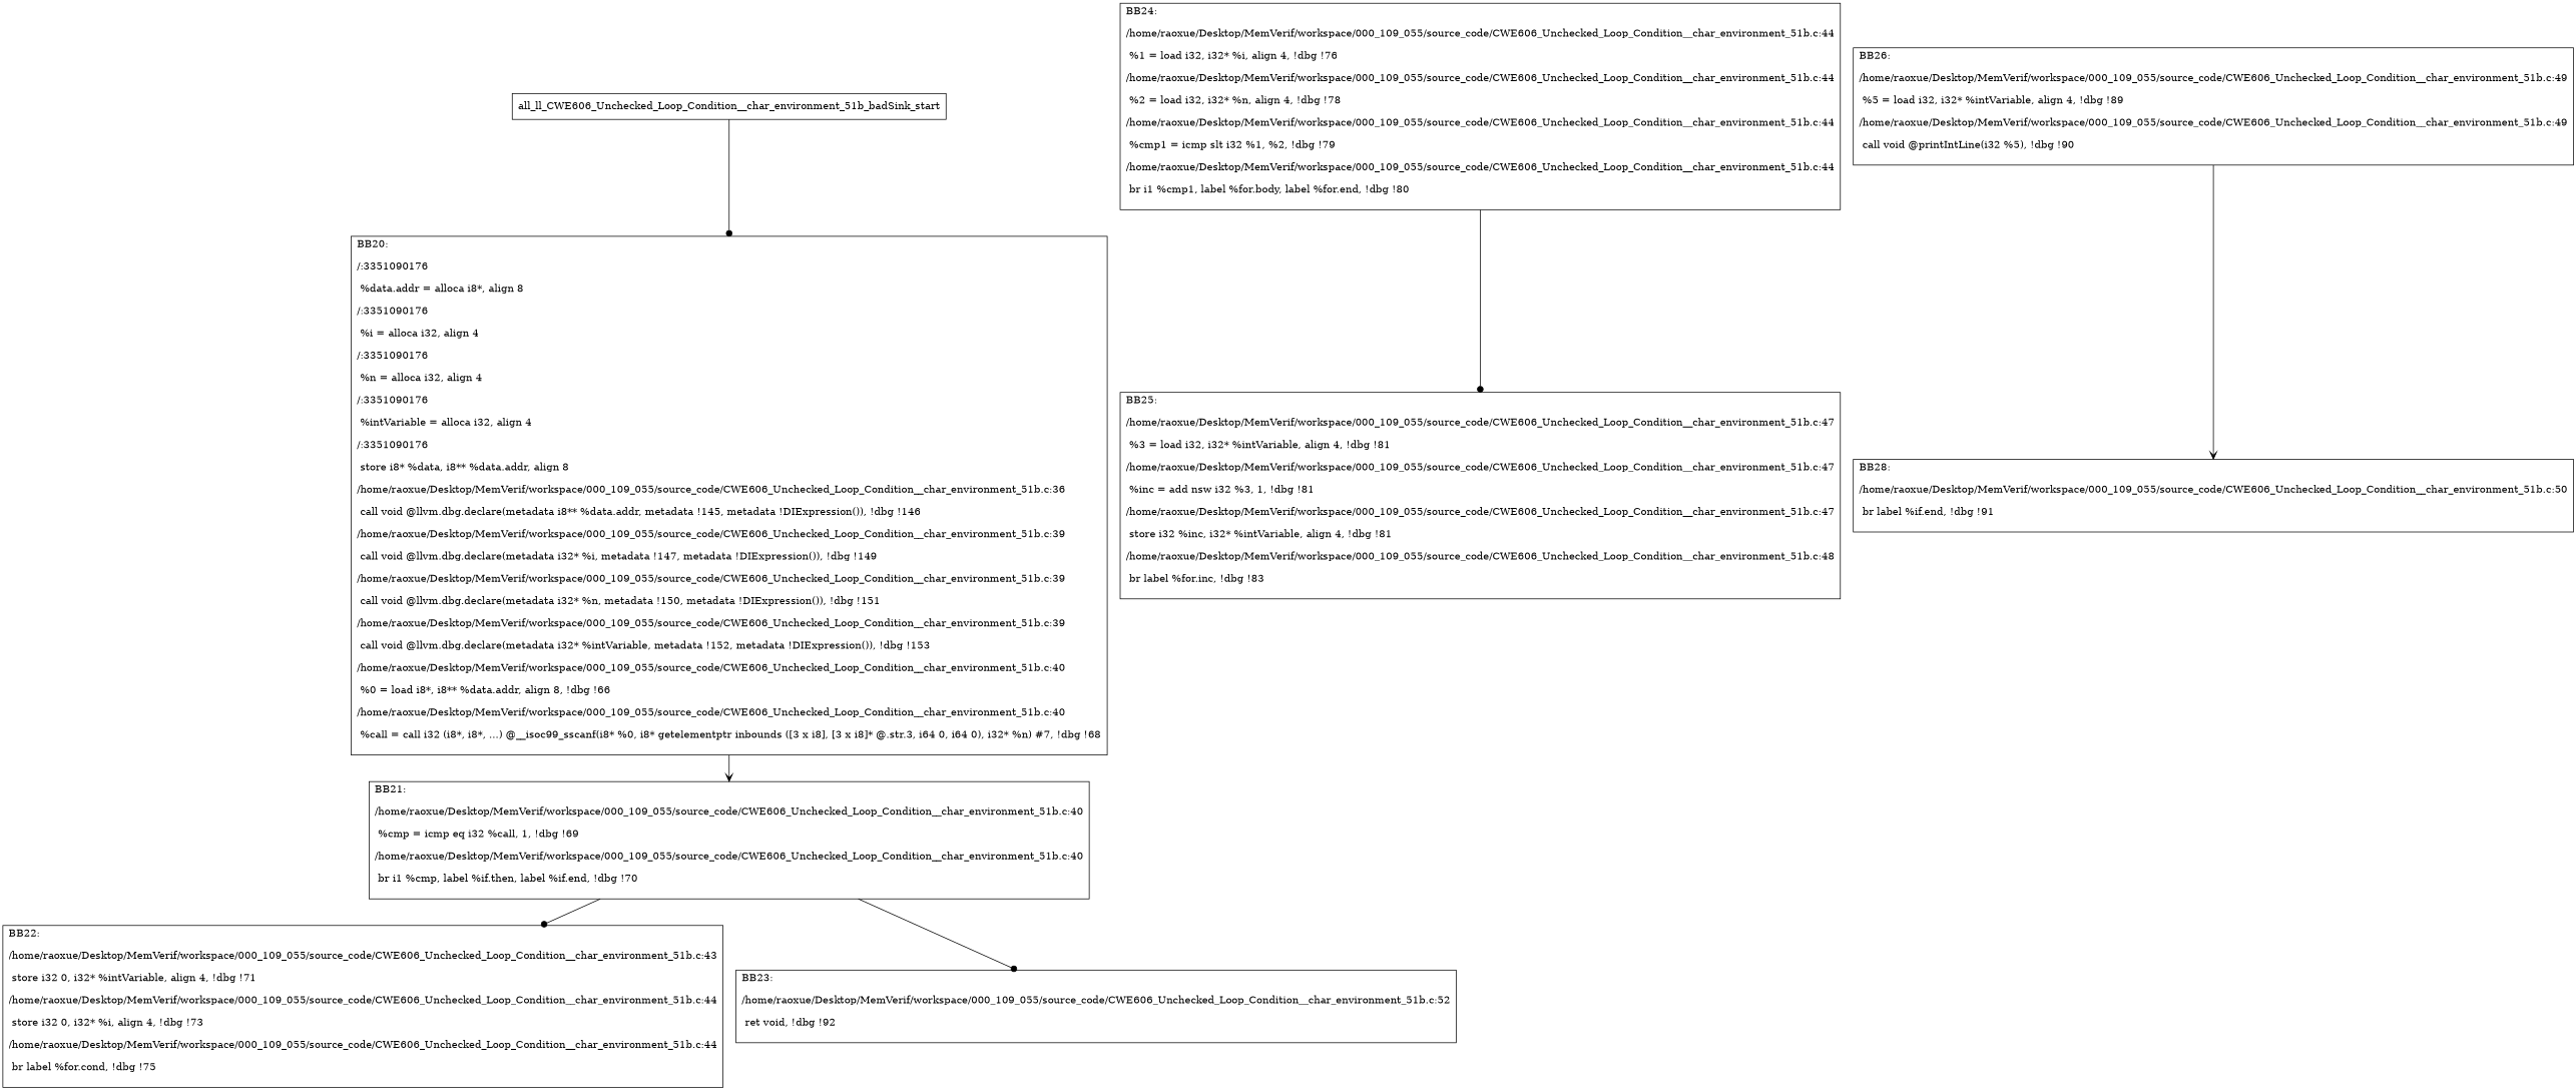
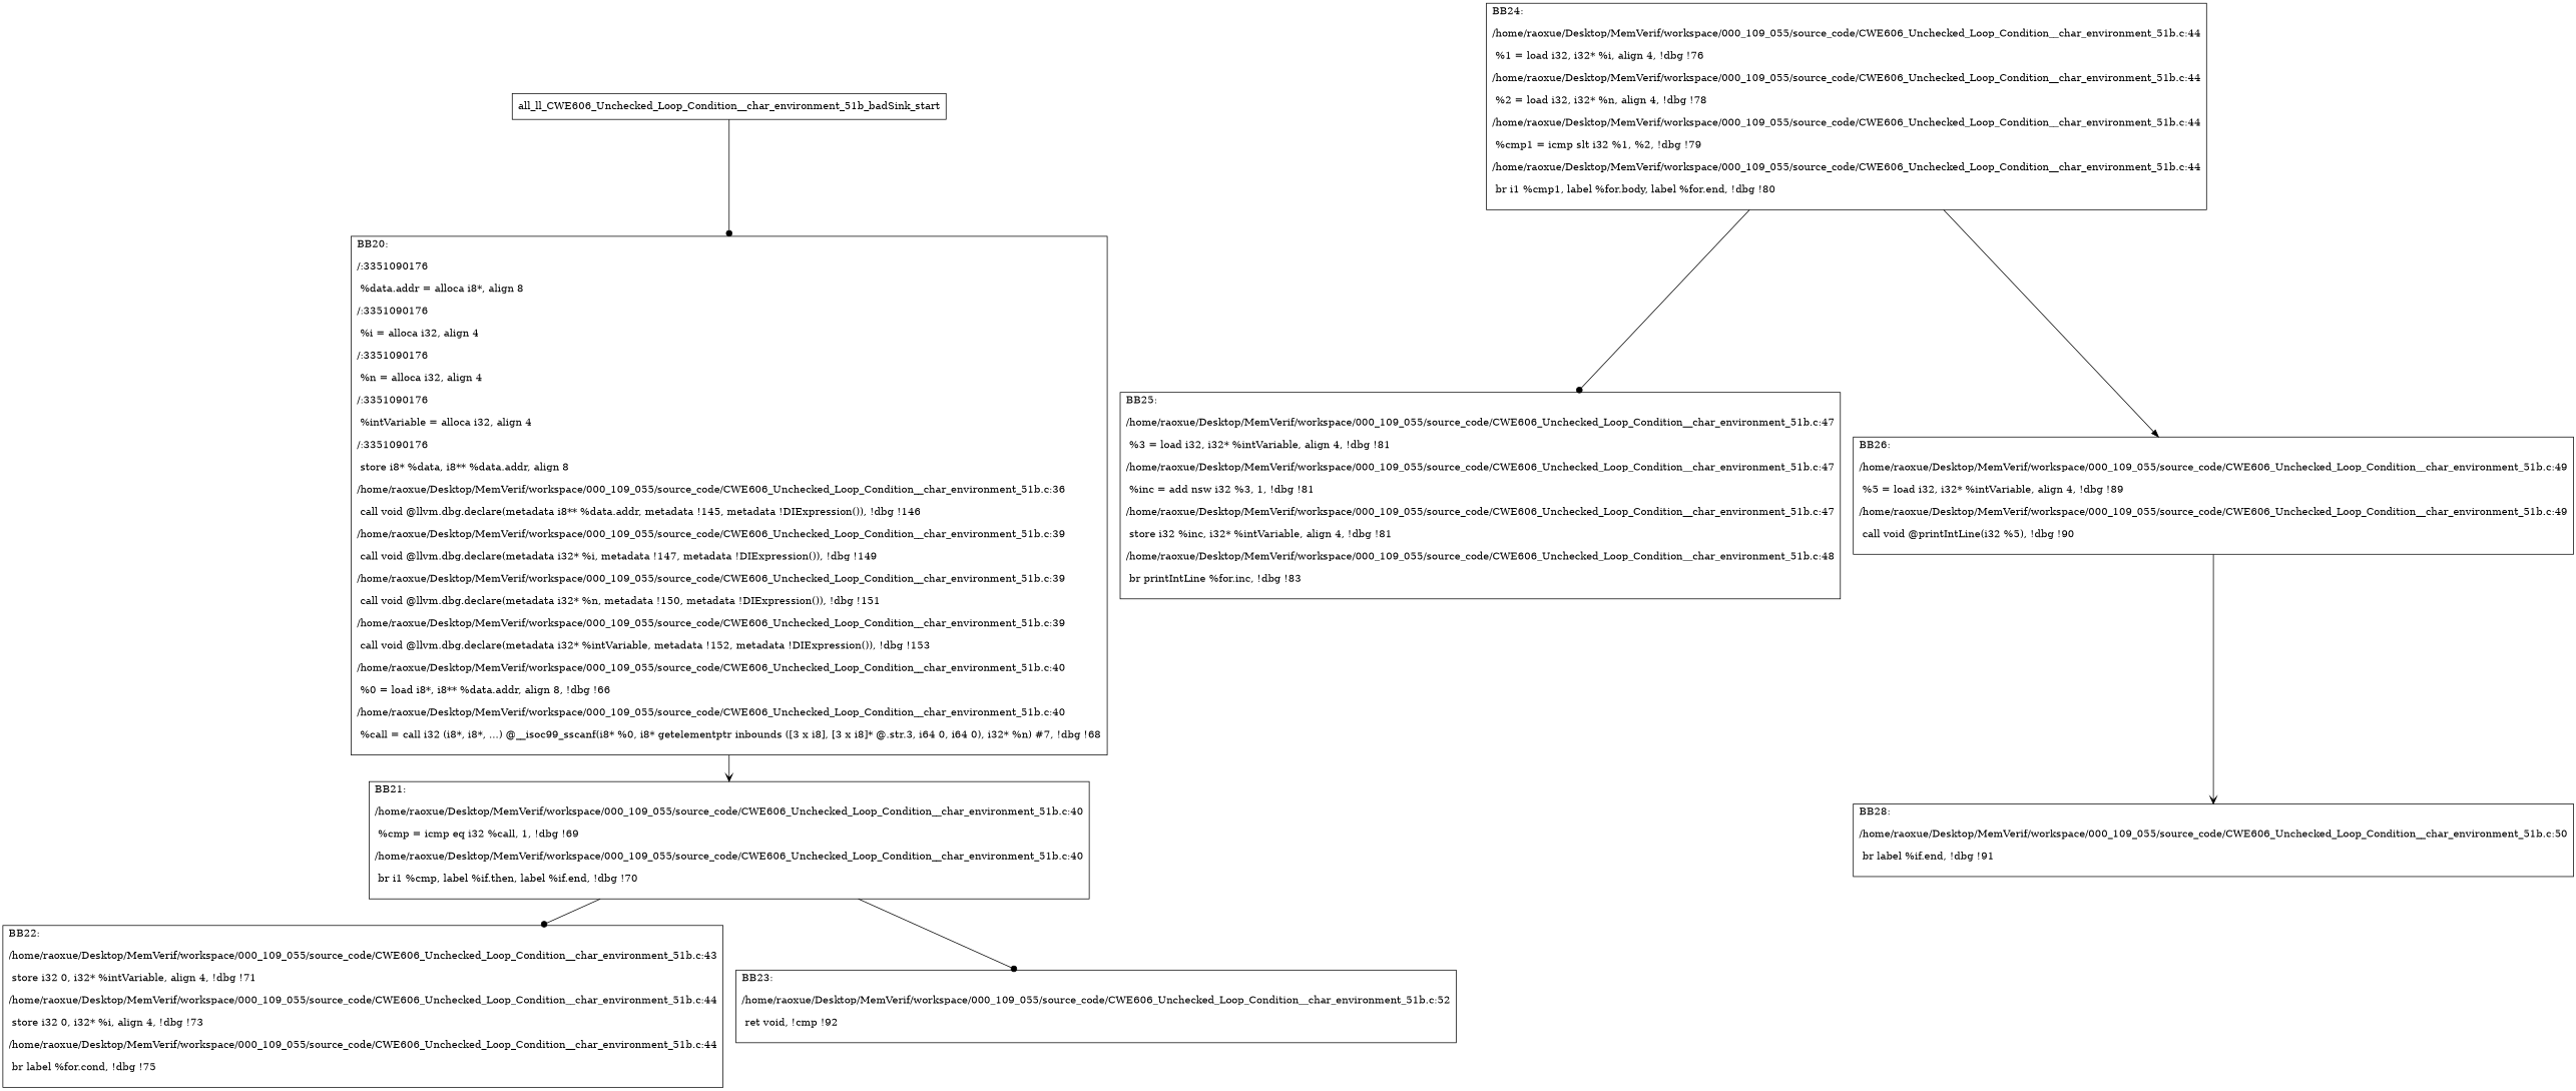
  digraph {
    node [shape=record]
    edge [arrowhead=dot]
    n1 [label="{all_ll_CWE606_Unchecked_Loop_Condition__char_environment_51b_badSink_start}"]
    n2 [label="{BB20:\l\l/:3351090176\l\n  %data.addr = alloca i8*, align 8\l\n/:3351090176\l\n  %i = alloca i32, align 4\l\n/:3351090176\l\n  %n = alloca i32, align 4\l\n/:3351090176\l\n  %intVariable = alloca i32, align 4\l\n/:3351090176\l\n  store i8* %data, i8** %data.addr, align 8\l\n/home/raoxue/Desktop/MemVerif/workspace/000_109_055/source_code/CWE606_Unchecked_Loop_Condition__char_environment_51b.c:36\l\n  call void @llvm.dbg.declare(metadata i8** %data.addr, metadata !145, metadata !DIExpression()), !dbg !146\l\n/home/raoxue/Desktop/MemVerif/workspace/000_109_055/source_code/CWE606_Unchecked_Loop_Condition__char_environment_51b.c:39\l\n  call void @llvm.dbg.declare(metadata i32* %i, metadata !147, metadata !DIExpression()), !dbg !149\l\n/home/raoxue/Desktop/MemVerif/workspace/000_109_055/source_code/CWE606_Unchecked_Loop_Condition__char_environment_51b.c:39\l\n  call void @llvm.dbg.declare(metadata i32* %n, metadata !150, metadata !DIExpression()), !dbg !151\l\n/home/raoxue/Desktop/MemVerif/workspace/000_109_055/source_code/CWE606_Unchecked_Loop_Condition__char_environment_51b.c:39\l\n  call void @llvm.dbg.declare(metadata i32* %intVariable, metadata !152, metadata !DIExpression()), !dbg !153\l\n/home/raoxue/Desktop/MemVerif/workspace/000_109_055/source_code/CWE606_Unchecked_Loop_Condition__char_environment_51b.c:40\l\n  %0 = load i8*, i8** %data.addr, align 8, !dbg !66\l\n/home/raoxue/Desktop/MemVerif/workspace/000_109_055/source_code/CWE606_Unchecked_Loop_Condition__char_environment_51b.c:40\l\n  %call = call i32 (i8*, i8*, ...) @__isoc99_sscanf(i8* %0, i8* getelementptr inbounds ([3 x i8], [3 x i8]* @.str.3, i64 0, i64 0), i32* %n) #7, !dbg !68\l\n}"]
    n3 [label="{BB21:\l\l/home/raoxue/Desktop/MemVerif/workspace/000_109_055/source_code/CWE606_Unchecked_Loop_Condition__char_environment_51b.c:40\l\n  %cmp = icmp eq i32 %call, 1, !dbg !69\l\n/home/raoxue/Desktop/MemVerif/workspace/000_109_055/source_code/CWE606_Unchecked_Loop_Condition__char_environment_51b.c:40\l\n  br i1 %cmp, label %if.then, label %if.end, !dbg !70\l\n}"]
    n4 [label="{BB22:\l\l/home/raoxue/Desktop/MemVerif/workspace/000_109_055/source_code/CWE606_Unchecked_Loop_Condition__char_environment_51b.c:43\l\n  store i32 0, i32* %intVariable, align 4, !dbg !71\l\n/home/raoxue/Desktop/MemVerif/workspace/000_109_055/source_code/CWE606_Unchecked_Loop_Condition__char_environment_51b.c:44\l\n  store i32 0, i32* %i, align 4, !dbg !73\l\n/home/raoxue/Desktop/MemVerif/workspace/000_109_055/source_code/CWE606_Unchecked_Loop_Condition__char_environment_51b.c:44\l\n  br label %for.cond, !dbg !75\l\n}"]
-   n5 [label="{BB23:\l\l/home/raoxue/Desktop/MemVerif/workspace/000_109_055/source_code/CWE606_Unchecked_Loop_Condition__char_environment_51b.c:52\l\n  ret void, !dbg !92\l\n}"]
+   n5 [label="{BB23:\l\l/home/raoxue/Desktop/MemVerif/workspace/000_109_055/source_code/CWE606_Unchecked_Loop_Condition__char_environment_51b.c:52\l\n  ret void, !cmp !92\l\n}"]
    n6 [label="{BB24:\l\l/home/raoxue/Desktop/MemVerif/workspace/000_109_055/source_code/CWE606_Unchecked_Loop_Condition__char_environment_51b.c:44\l\n  %1 = load i32, i32* %i, align 4, !dbg !76\l\n/home/raoxue/Desktop/MemVerif/workspace/000_109_055/source_code/CWE606_Unchecked_Loop_Condition__char_environment_51b.c:44\l\n  %2 = load i32, i32* %n, align 4, !dbg !78\l\n/home/raoxue/Desktop/MemVerif/workspace/000_109_055/source_code/CWE606_Unchecked_Loop_Condition__char_environment_51b.c:44\l\n  %cmp1 = icmp slt i32 %1, %2, !dbg !79\l\n/home/raoxue/Desktop/MemVerif/workspace/000_109_055/source_code/CWE606_Unchecked_Loop_Condition__char_environment_51b.c:44\l\n  br i1 %cmp1, label %for.body, label %for.end, !dbg !80\l\n}"]
-   n7 [label="{BB25:\l\l/home/raoxue/Desktop/MemVerif/workspace/000_109_055/source_code/CWE606_Unchecked_Loop_Condition__char_environment_51b.c:47\l\n  %3 = load i32, i32* %intVariable, align 4, !dbg !81\l\n/home/raoxue/Desktop/MemVerif/workspace/000_109_055/source_code/CWE606_Unchecked_Loop_Condition__char_environment_51b.c:47\l\n  %inc = add nsw i32 %3, 1, !dbg !81\l\n/home/raoxue/Desktop/MemVerif/workspace/000_109_055/source_code/CWE606_Unchecked_Loop_Condition__char_environment_51b.c:47\l\n  store i32 %inc, i32* %intVariable, align 4, !dbg !81\l\n/home/raoxue/Desktop/MemVerif/workspace/000_109_055/source_code/CWE606_Unchecked_Loop_Condition__char_environment_51b.c:48\l\n  br label %for.inc, !dbg !83\l\n}"]
+   n7 [label="{BB25:\l\l/home/raoxue/Desktop/MemVerif/workspace/000_109_055/source_code/CWE606_Unchecked_Loop_Condition__char_environment_51b.c:47\l\n  %3 = load i32, i32* %intVariable, align 4, !dbg !81\l\n/home/raoxue/Desktop/MemVerif/workspace/000_109_055/source_code/CWE606_Unchecked_Loop_Condition__char_environment_51b.c:47\l\n  %inc = add nsw i32 %3, 1, !dbg !81\l\n/home/raoxue/Desktop/MemVerif/workspace/000_109_055/source_code/CWE606_Unchecked_Loop_Condition__char_environment_51b.c:47\l\n  store i32 %inc, i32* %intVariable, align 4, !dbg !81\l\n/home/raoxue/Desktop/MemVerif/workspace/000_109_055/source_code/CWE606_Unchecked_Loop_Condition__char_environment_51b.c:48\l\n  br printIntLine %for.inc, !dbg !83\l\n}"]
    n8 [label="{BB26:\l\l/home/raoxue/Desktop/MemVerif/workspace/000_109_055/source_code/CWE606_Unchecked_Loop_Condition__char_environment_51b.c:49\l\n  %5 = load i32, i32* %intVariable, align 4, !dbg !89\l\n/home/raoxue/Desktop/MemVerif/workspace/000_109_055/source_code/CWE606_Unchecked_Loop_Condition__char_environment_51b.c:49\l\n  call void @printIntLine(i32 %5), !dbg !90\l\n}"]
    n9 [label="{BB28:\l\l/home/raoxue/Desktop/MemVerif/workspace/000_109_055/source_code/CWE606_Unchecked_Loop_Condition__char_environment_51b.c:50\l\n  br label %if.end, !dbg !91\l\n}"]
    n1 -> n2
    n2 -> n3 [arrowhead=vee]
    n3 -> n4
    n3 -> n5
    n6 -> n7
+   n6 -> n8 [arrowhead=normal]
    n8 -> n9 [arrowhead=vee]
  }
